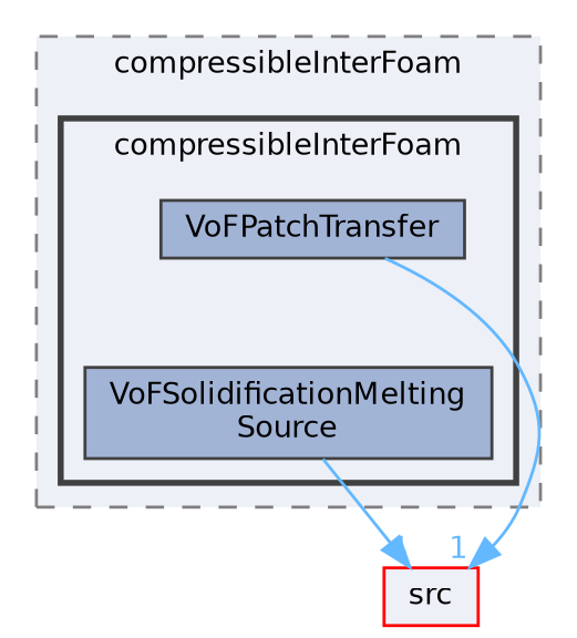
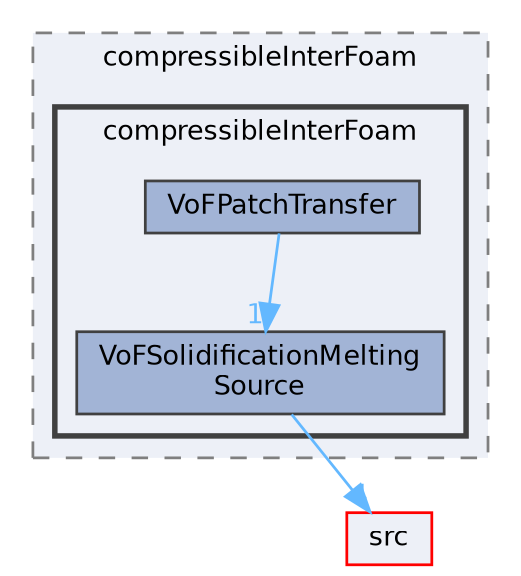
  digraph {
    compound=true
    node [color=grey25 fillcolor="#a2b4d6" fontname=Helvetica fontsize=10 shape=box style=filled]
    edge [color=steelblue1 fontcolor=steelblue1 fontname=Helvetica fontsize=10 labeldistance=1.5 labelfontname=Helvetica labelfontsize=10]
    n1 [height=0.2 label=VoFPatchTransfer width=0.4]
    n2 [height=0.2 label="VoFSolidificationMelting\lSource" width=0.4]
    n3 [color=red fillcolor="#edf0f7" height=0.2 label=src width=0.4]
    subgraph cluster_1 {
      bgcolor="#edf0f7"
      fontname=Helvetica
      fontsize=10
      label=compressibleInterFoam
      pencolor=grey50
      style="filled,dashed"
      subgraph cluster_2 {
        bgcolor="#edf0f7"
        fontname=Helvetica
        fontsize=10
        label=compressibleInterFoam
        pencolor=grey25
        style="filled,bold"
        n1
        n2
      }
    }
-   n1 -> n3 [headlabel=1]
+   n1 -> n2 [headlabel=1]
    n2 -> n3 [headlabel=4]
  }
